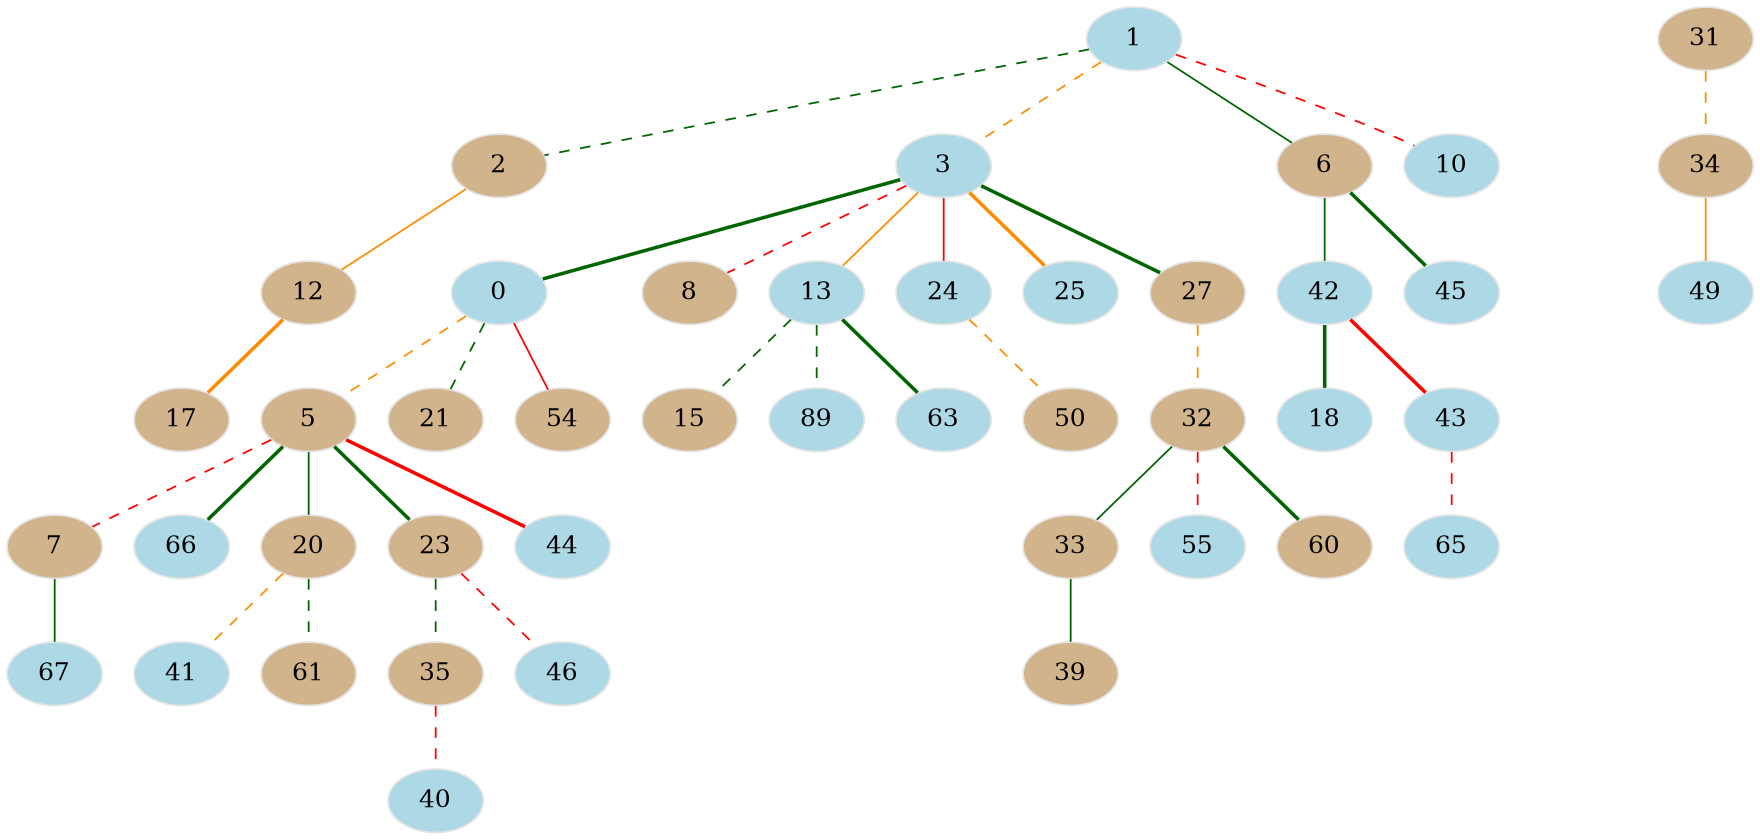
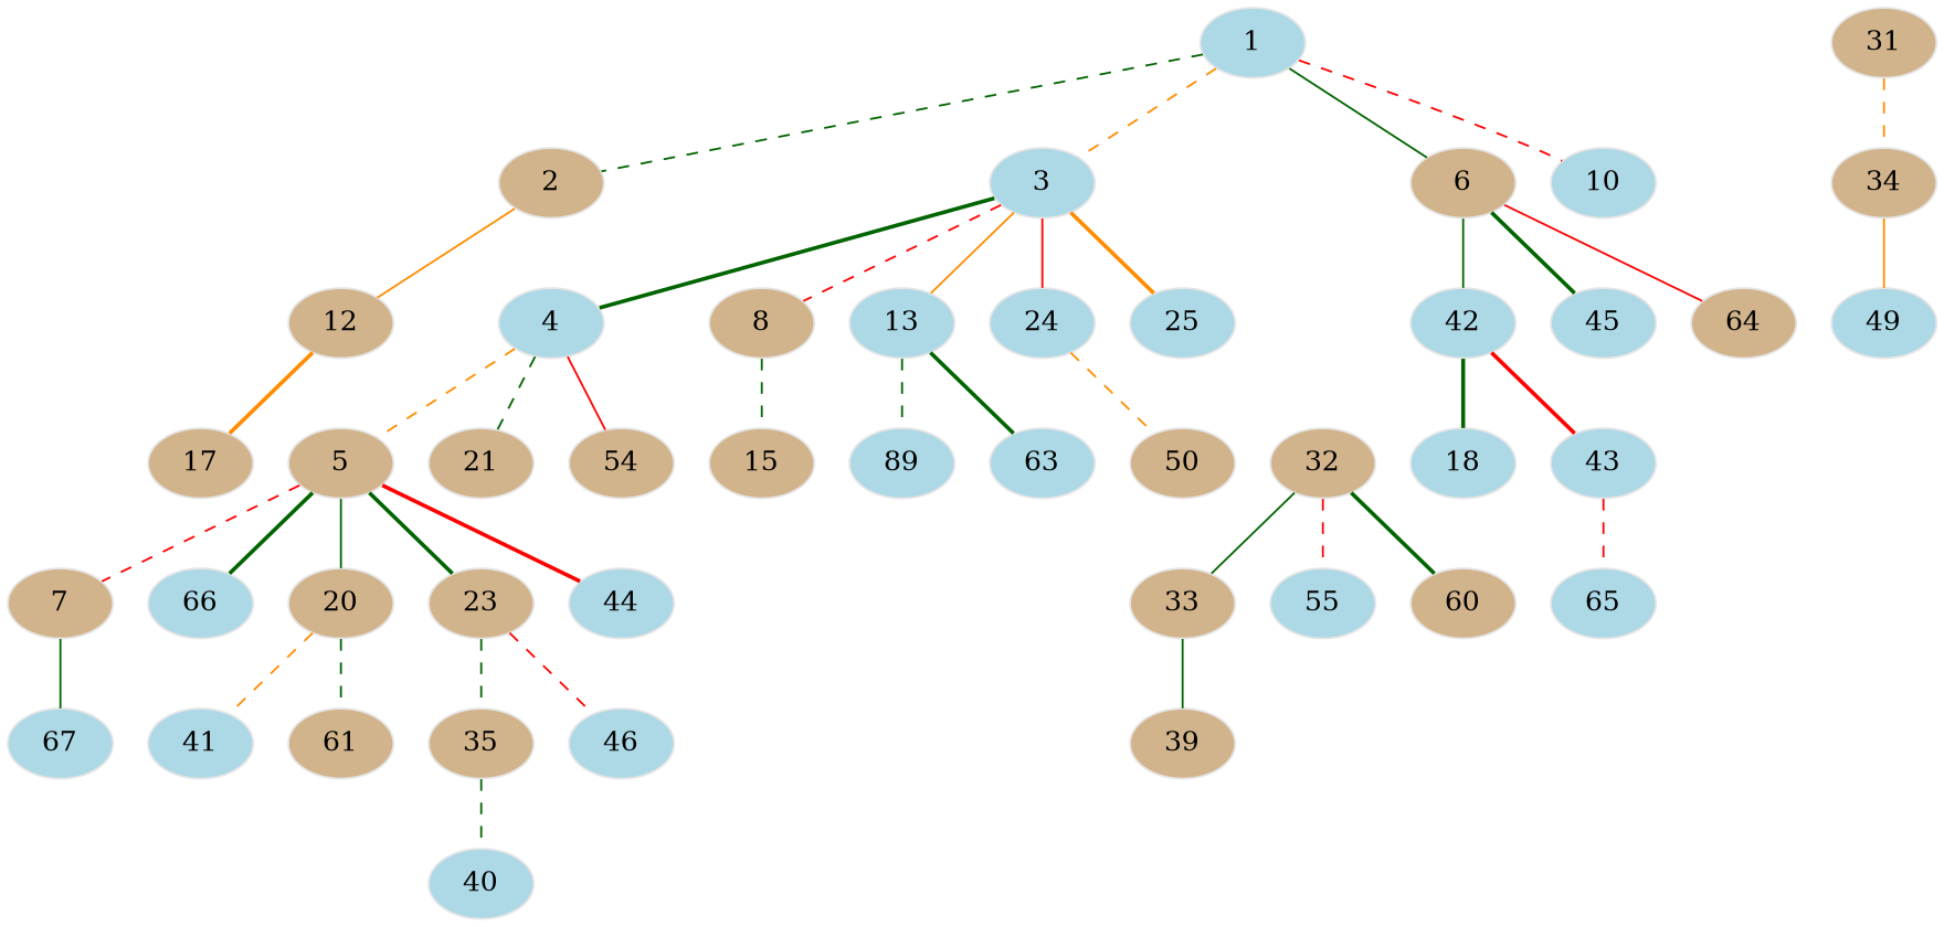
  graph {
    node [color=gray90 fillcolor=tan style=filled]
    edge [color=darkgreen style=dashed]
    2 [super="+30"]
    12
    1 [fillcolor=lightblue]
    3 [fillcolor=lightblue super="+11"]
    6 [super="+53"]
    10 [fillcolor=lightblue super="+37"]
-   4 [fillcolor=lightblue super="+14" label=0]
+   4 [fillcolor=lightblue super="+14"]
    8 [super="+29"]
    13 [fillcolor=lightblue]
    24 [fillcolor=lightblue super="+26"]
    25 [fillcolor=lightblue]
-   27 [super="+57"]
    42 [fillcolor=lightblue]
    45 [fillcolor=lightblue]
+   64
    18 [fillcolor=lightblue super="+47"]
    17 [super="+58"]
    5 [super="+9"]
    21
    54 [super="+62"]
    15
    n22 [fillcolor=lightblue label=89 super="+56"]
    63 [fillcolor=lightblue]
    50
    32 [super="+36"]
    7
    n27 [fillcolor=lightblue label=66 super="+66"]
    20
    23 [super="+28"]
    44 [fillcolor=lightblue]
    67 [fillcolor=lightblue]
    41 [fillcolor=lightblue]
    61
    35 [super="+52"]
    46 [fillcolor=lightblue]
    43 [fillcolor=lightblue super="+48"]
    31 [super="+38"]
    34
    40 [fillcolor=lightblue super="+59"]
    33
    55 [fillcolor=lightblue]
    60
    49 [fillcolor=lightblue]
    39
    65 [fillcolor=lightblue]
    2 -- 12 [color=darkorange style=solid]
    12 -- 17 [color=darkorange style=bold]
    1 -- 2
    1 -- 3 [color=darkorange]
    1 -- 6 [style=solid]
    1 -- 10 [color=red]
    3 -- 4 [style=bold]
    3 -- 8 [color=red]
    3 -- 13 [color=darkorange style=solid]
    3 -- 24 [color=red style=solid]
    3 -- 25 [color=darkorange style=bold]
-   3 -- 27 [style=bold]
    6 -- 42 [style=solid]
    6 -- 45 [style=bold]
+   6 -- 64 [color=red style=solid]
    4 -- 5 [color=darkorange]
    4 -- 21
    4 -- 54 [color=red style=solid]
-   13 -- 15
+   8 -- 15
    13 -- n22
    13 -- 63 [style=bold]
    24 -- 50 [color=darkorange]
-   27 -- 32 [color=darkorange]
    42 -- 18 [style=bold]
    42 -- 43 [color=red style=bold]
    5 -- 7 [color=red]
    5 -- n27 [style=bold]
    5 -- 20 [style=solid]
    5 -- 23 [style=bold]
    5 -- 44 [color=red style=bold]
    32 -- 33 [style=solid]
    32 -- 55 [color=red]
    32 -- 60 [style=bold]
    7 -- 67 [style=solid]
    20 -- 41 [color=darkorange]
    20 -- 61
    23 -- 35
    23 -- 46 [color=red]
-   35 -- 40 [color=red]
+   35 -- 40
    43 -- 65 [color=red]
    31 -- 34 [color=darkorange]
    34 -- 49 [color=darkorange style=solid]
    33 -- 39 [style=solid]
  }
